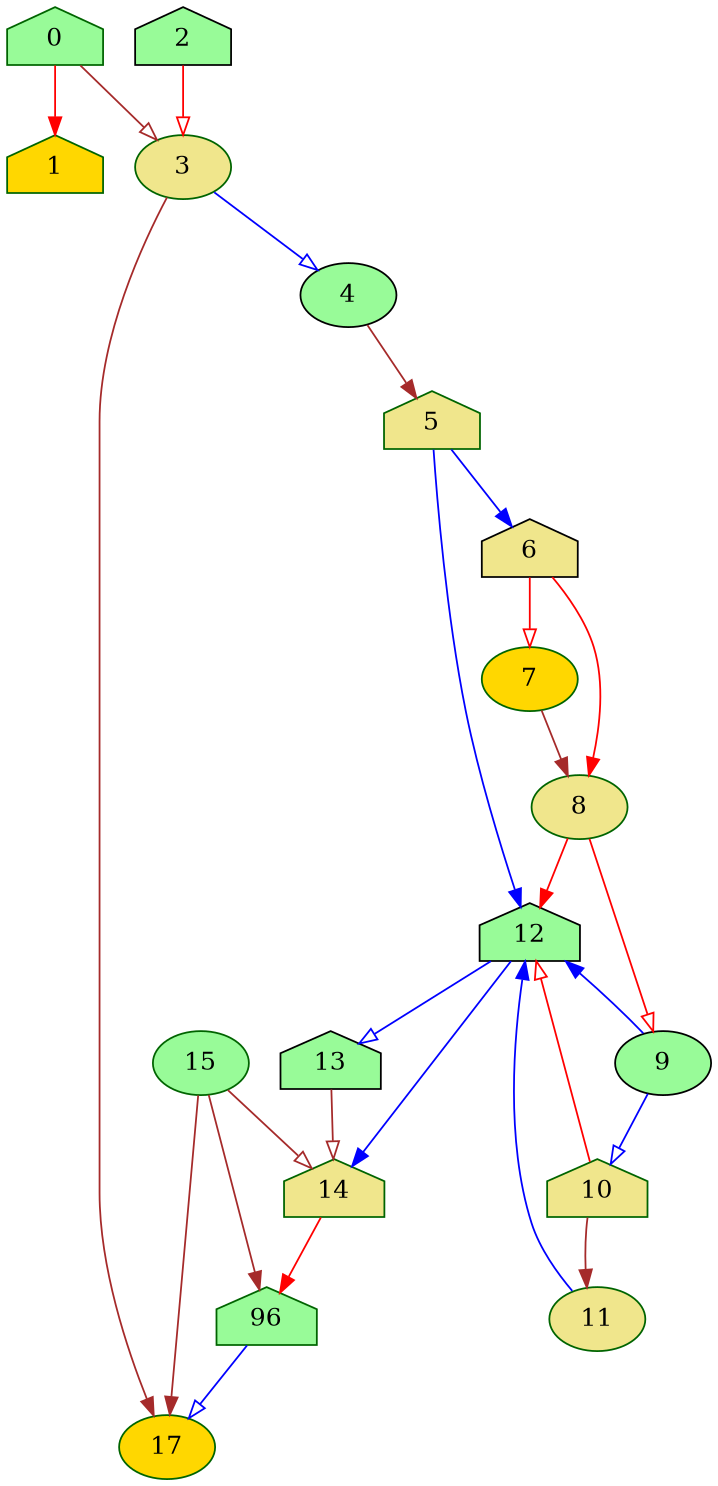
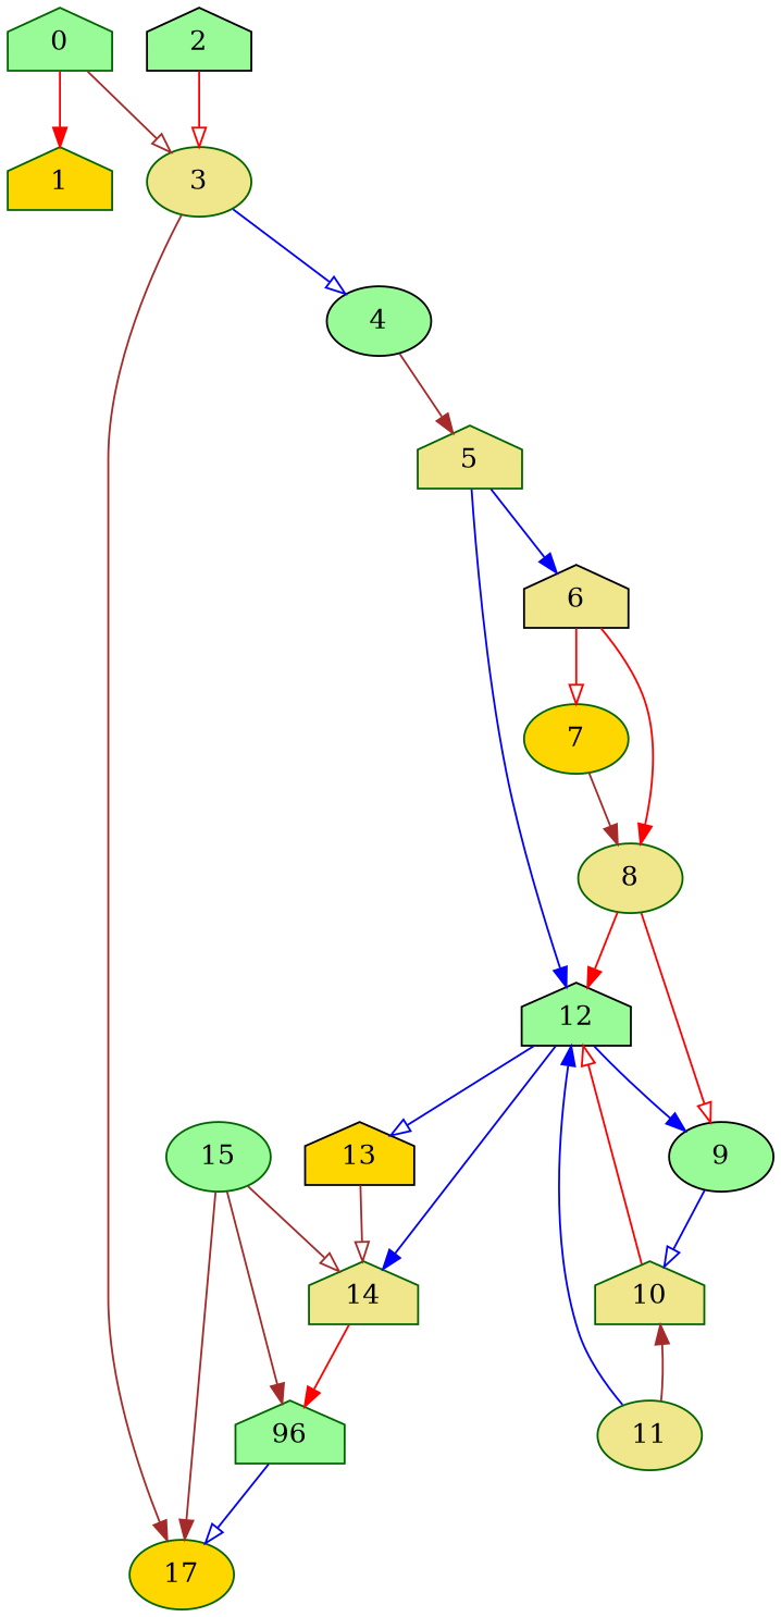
  digraph {
    node [color=darkgreen fillcolor=palegreen shape=house style=filled]
    edge [arrowhead=normal color=brown]
    1 [fillcolor=gold]
    0
    3 [fillcolor=khaki shape=ellipse]
    4 [color=black shape=ellipse]
    17 [fillcolor=gold shape=ellipse]
    2 [color=black]
    5 [fillcolor=khaki]
    12 [color=black]
    6 [color=black fillcolor=khaki]
-   13 [color=black]
+   13 [color=black fillcolor=gold]
    14 [fillcolor=khaki]
    7 [fillcolor=gold shape=ellipse]
    8 [fillcolor=khaki shape=ellipse]
    9 [color=black shape=ellipse]
    10 [fillcolor=khaki]
    11 [fillcolor=khaki shape=ellipse]
    n17 [label=96]
    15 [shape=ellipse]
    0 -> 1 [color=red]
    0 -> 3 [arrowhead=onormal]
    3 -> 4 [arrowhead=onormal color=blue]
    3 -> 17
    4 -> 5
    2 -> 3 [arrowhead=onormal color=red]
    5 -> 12 [color=blue]
    5 -> 6 [color=blue]
    12 -> 13 [arrowhead=onormal color=blue]
    12 -> 14 [color=blue]
    6 -> 7 [arrowhead=onormal color=red]
    6 -> 8 [color=red]
    13 -> 14 [arrowhead=onormal]
    14 -> n17 [color=red]
    7 -> 8
    8 -> 12 [color=red]
    8 -> 9 [arrowhead=onormal color=red]
-   9 -> 12 [color=blue]
+   12 -> 9 [color=blue]
    9 -> 10 [arrowhead=onormal color=blue]
    10 -> 12 [arrowhead=onormal color=red]
-   10 -> 11
+   11 -> 10
    11 -> 12 [color=blue]
    n17 -> 17 [arrowhead=onormal color=blue]
    15 -> 17
    15 -> 14 [arrowhead=onormal]
    15 -> n17
  }
